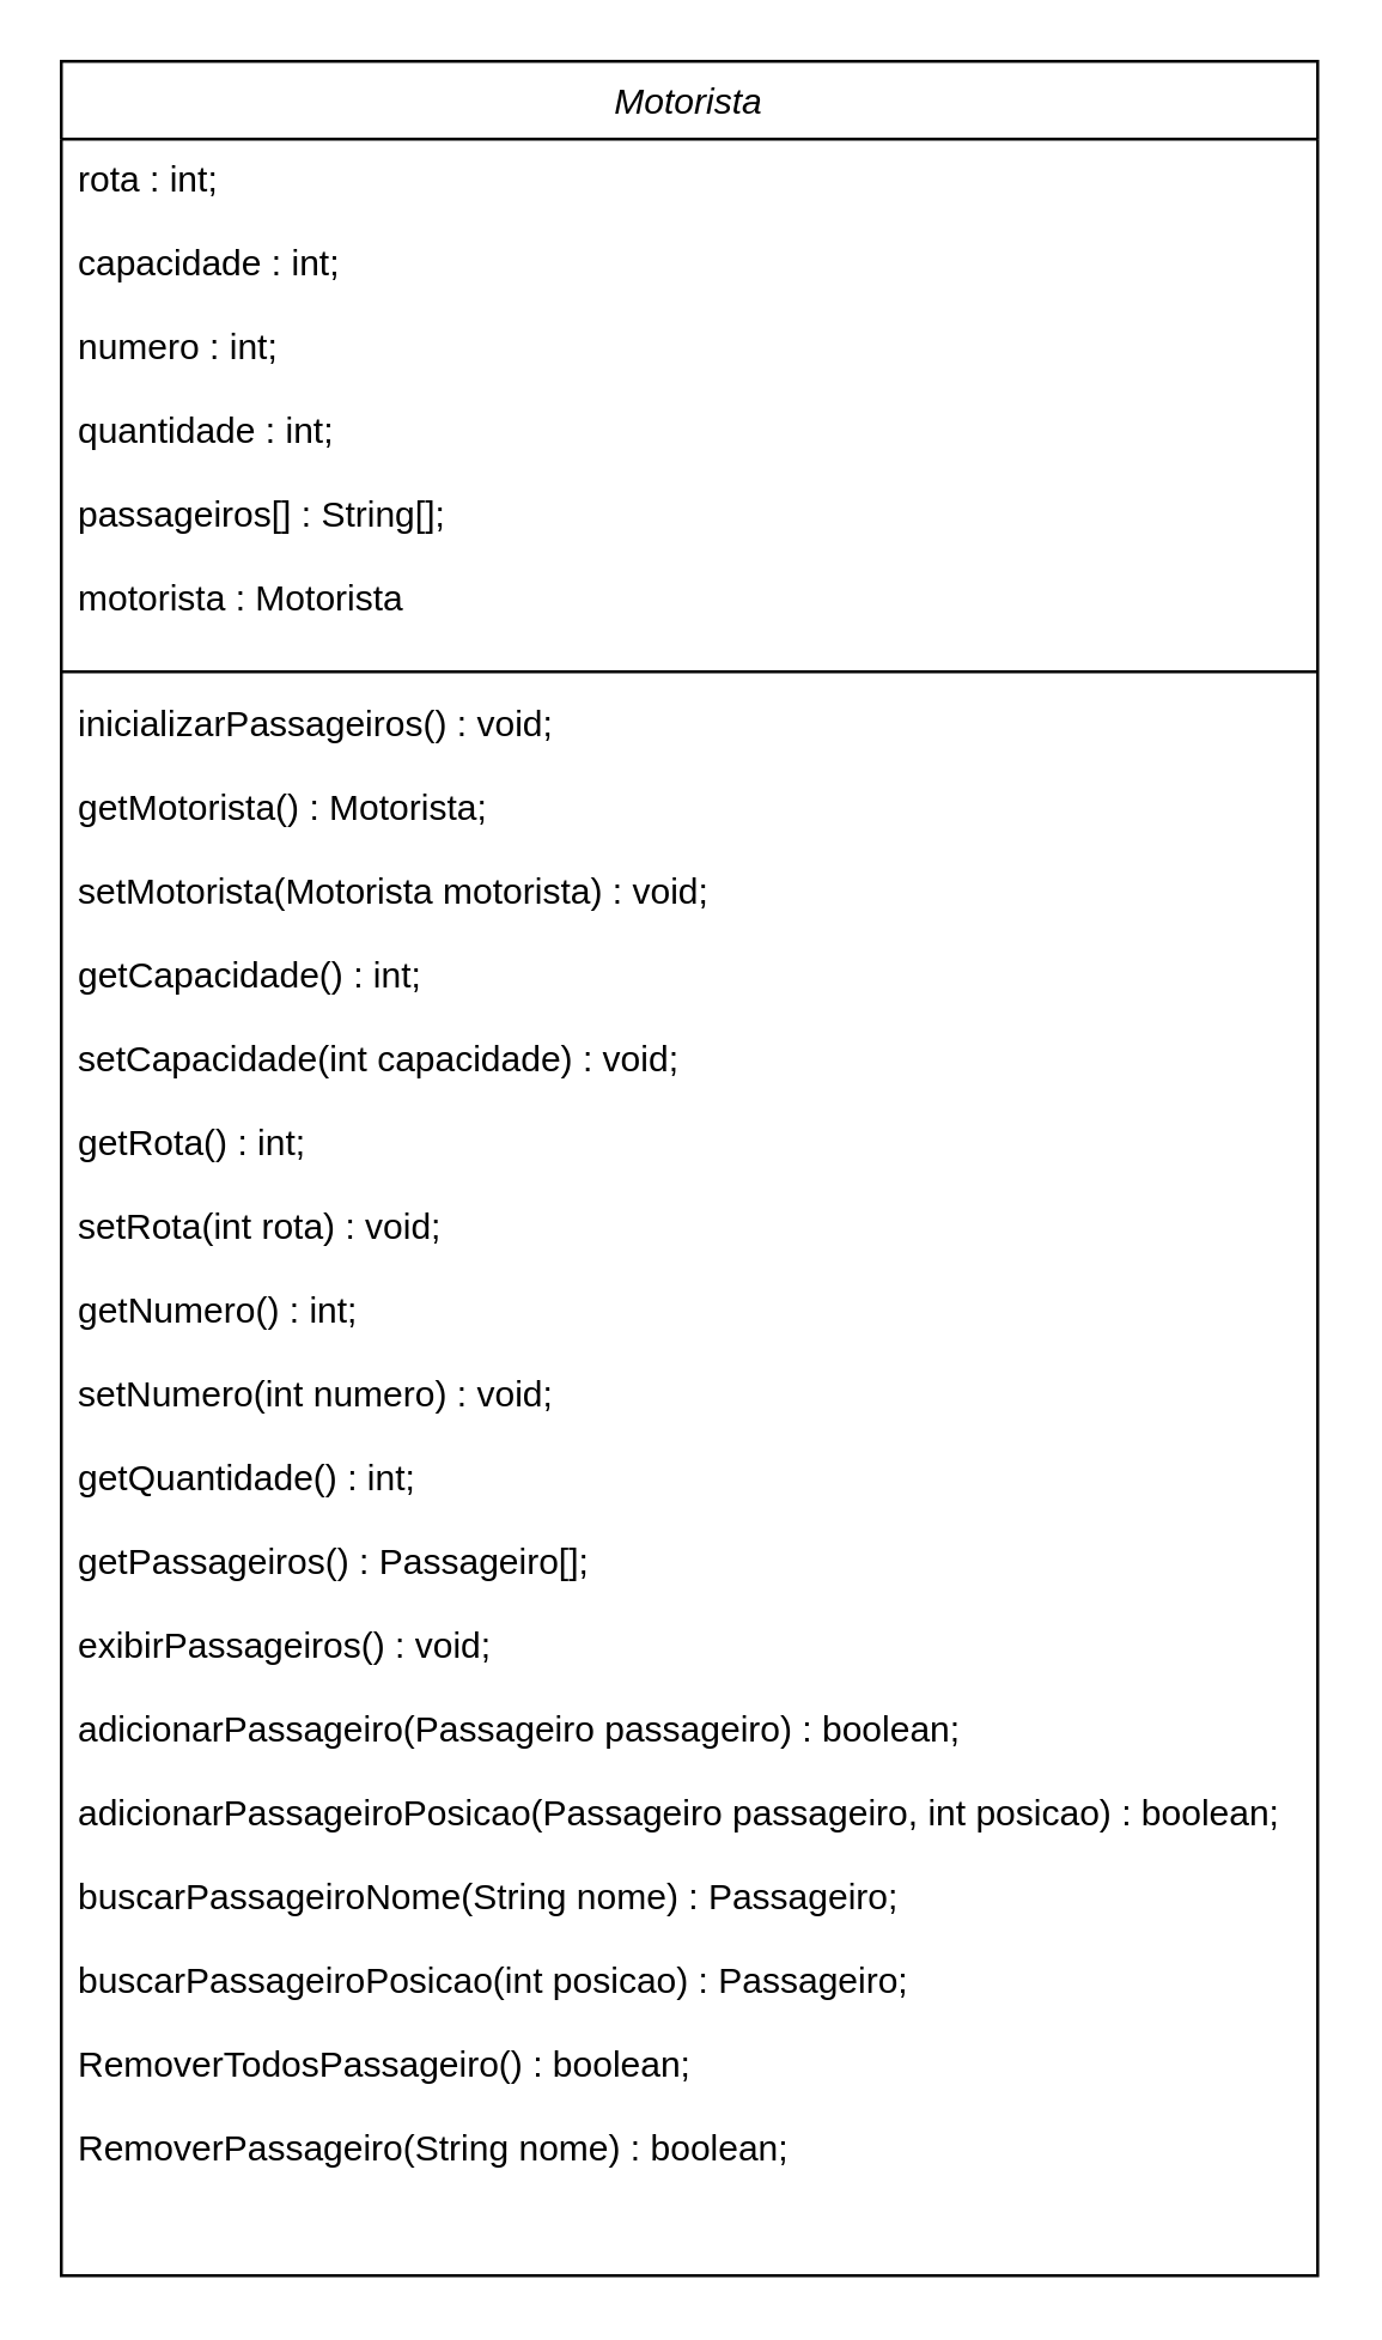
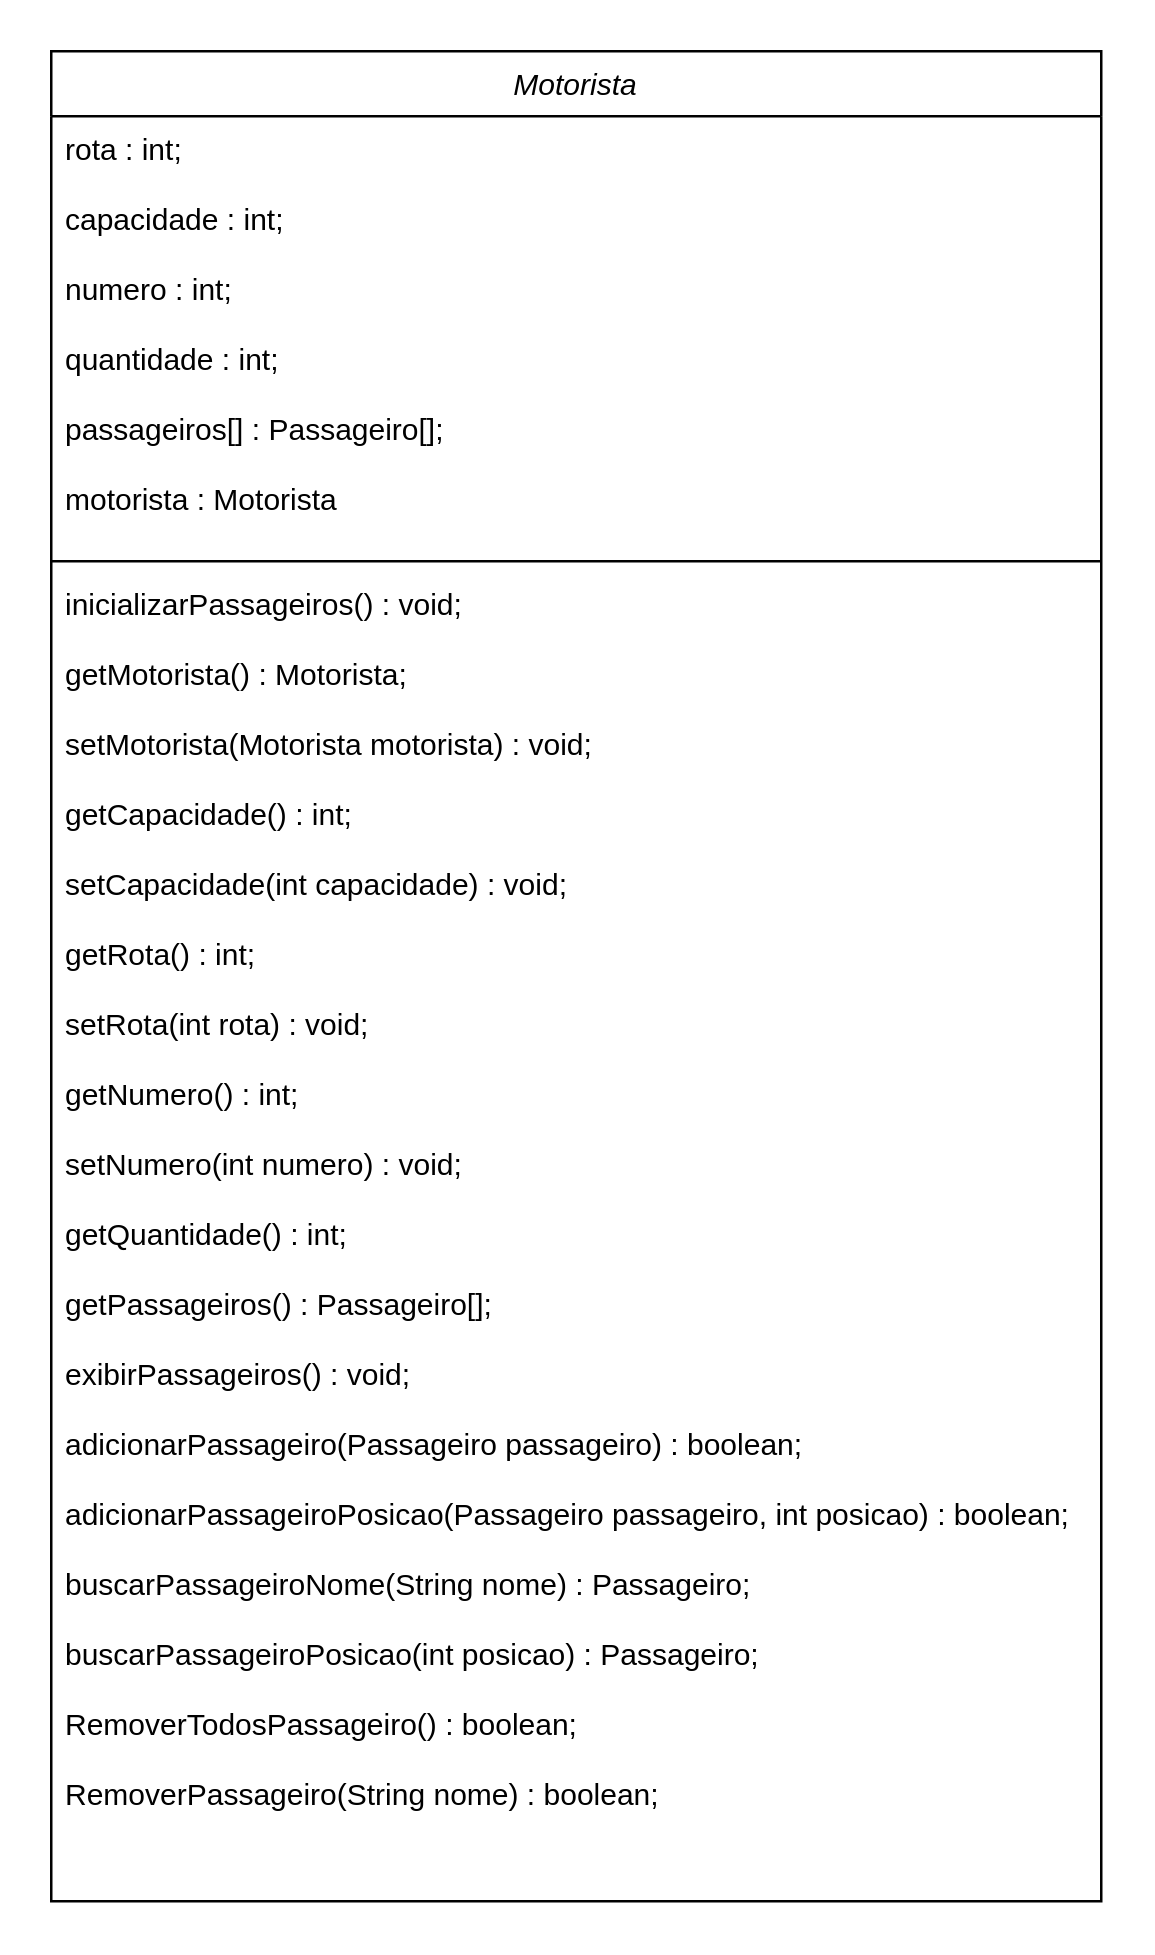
  <mxCell id="0" />
  <mxCell id="1" parent="0" />
  <mxCell id="2" value="Motorista&#10;&#10;" style="swimlane;fontStyle=2;align=center;verticalAlign=top;childLayout=stackLayout;horizontal=1;startSize=26;horizontalStack=0;resizeParent=1;resizeLast=0;collapsible=1;marginBottom=0;rounded=0;shadow=0;strokeWidth=1;" parent="1" vertex="1"><mxGeometry x="20" y="20" width="420" height="740" as="geometry"><mxRectangle x="230" y="140" width="160" height="26" as="alternateBounds" /></mxGeometry></mxCell>
- <mxCell id="3" value="rota : int;&#10;&#10;capacidade : int;&#10;&#10;numero : int;&#10;&#10;quantidade : int;&#10;&#10;passageiros[] : String[];&#10;&#10;motorista : Motorista" style="text;align=left;verticalAlign=top;spacingLeft=4;spacingRight=4;overflow=hidden;rotatable=0;points=[[0,0.5],[1,0.5]];portConstraint=eastwest;" parent="2" vertex="1"><mxGeometry y="26" width="420" height="174" as="geometry" /></mxCell>
+ <mxCell id="3" value="rota : int;&#10;&#10;capacidade : int;&#10;&#10;numero : int;&#10;&#10;quantidade : int;&#10;&#10;passageiros[] : Passageiro[];&#10;&#10;motorista : Motorista" style="text;align=left;verticalAlign=top;spacingLeft=4;spacingRight=4;overflow=hidden;rotatable=0;points=[[0,0.5],[1,0.5]];portConstraint=eastwest;" parent="2" vertex="1"><mxGeometry y="26" width="420" height="174" as="geometry" /></mxCell>
  <mxCell id="4" value="" style="line;html=1;strokeWidth=1;align=left;verticalAlign=middle;spacingTop=-1;spacingLeft=3;spacingRight=3;rotatable=0;labelPosition=right;points=[];portConstraint=eastwest;" parent="2" vertex="1"><mxGeometry y="200" width="420" height="8" as="geometry" /></mxCell>
  <mxCell id="5" value="inicializarPassageiros() : void;&#10;&#10;getMotorista() : Motorista;&#10;&#10;setMotorista(Motorista motorista) : void;&#10;&#10;getCapacidade() : int;&#10;&#10;setCapacidade(int capacidade) : void;&#10;&#10;getRota() : int;&#10;&#10;setRota(int rota) : void;&#10;&#10;getNumero() : int;&#10;&#10;setNumero(int numero) : void;&#10;&#10;getQuantidade() : int;&#10;&#10;getPassageiros() : Passageiro[];&#10;&#10;exibirPassageiros() : void;&#10;&#10;adicionarPassageiro(Passageiro passageiro) : boolean;&#10;&#10;adicionarPassageiroPosicao(Passageiro passageiro, int posicao) : boolean;&#10;&#10;buscarPassageiroNome(String nome) : Passageiro;&#10;&#10;buscarPassageiroPosicao(int posicao) : Passageiro;&#10;&#10;RemoverTodosPassageiro() : boolean;&#10;&#10;RemoverPassageiro(String nome) : boolean;&#10;" style="text;align=left;verticalAlign=top;spacingLeft=4;spacingRight=4;overflow=hidden;rotatable=0;points=[[0,0.5],[1,0.5]];portConstraint=eastwest;" parent="2" vertex="1"><mxGeometry y="208" width="420" height="532" as="geometry" /></mxCell>
